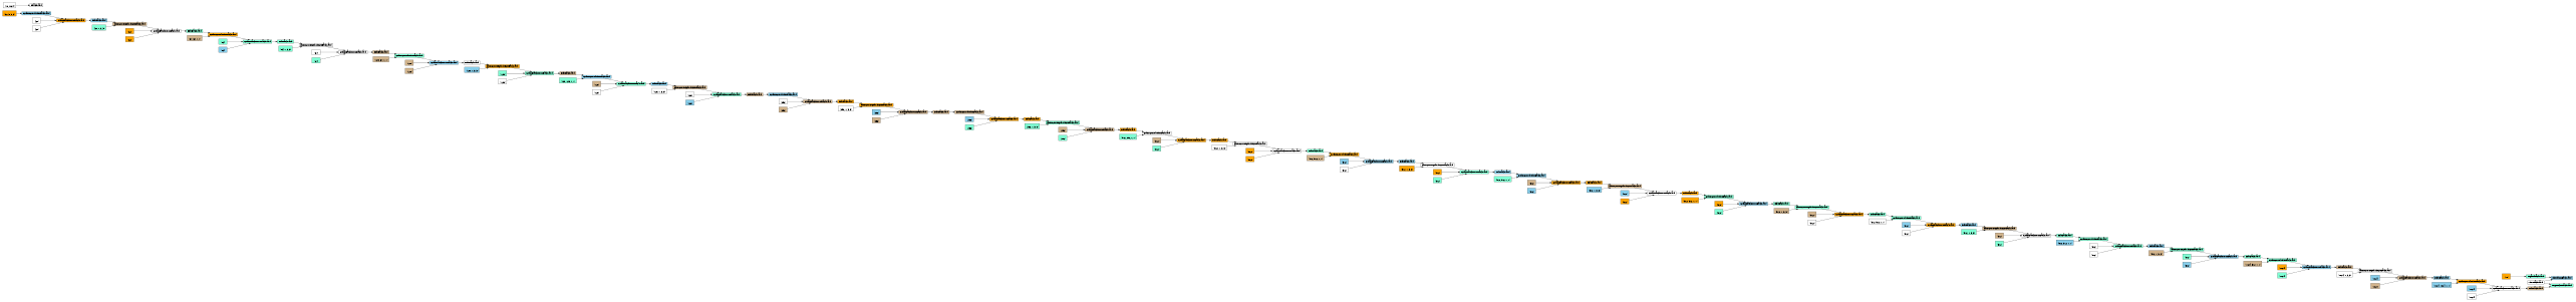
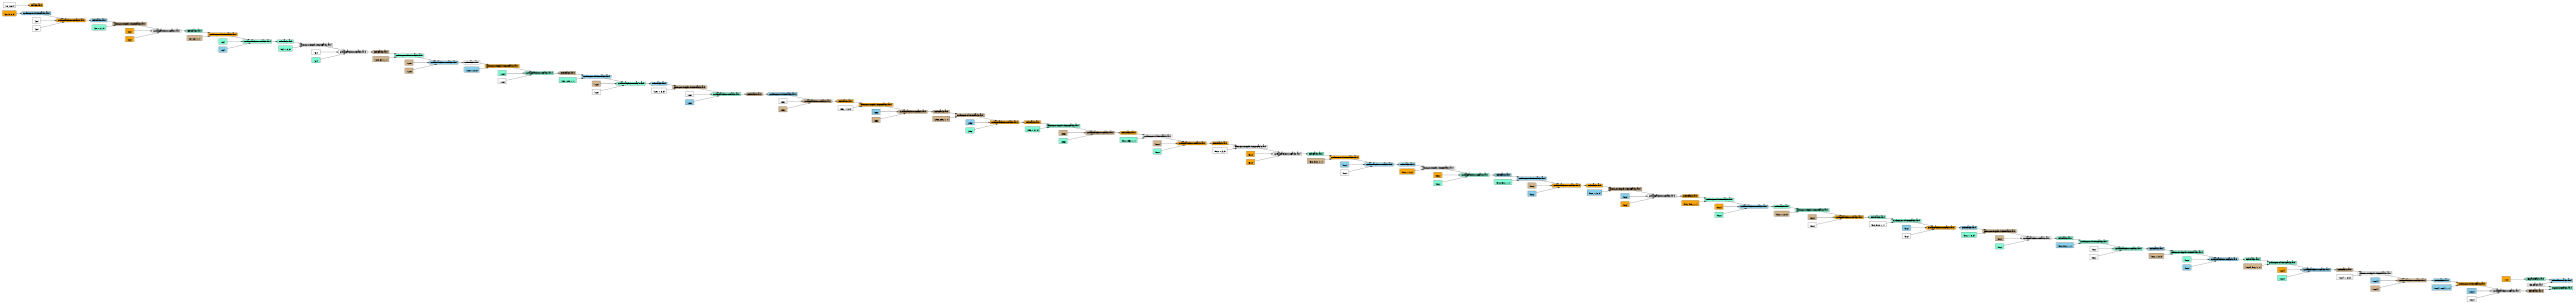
  digraph {
    rankdir=LR
    node [align=left fillcolor=aquamarine fontsize=12 ranksep=0.1 shape=box style=filled]
    n1 [fillcolor=skyblue height=0.2 label=ThAddmmBackward]
    n2 [height=0.2 label=ExpandBackward]
    n3 [fillcolor=orange height=0.2 label="\n (10)"]
    n4 [fillcolor=white height=0.2 label=ViewBackward]
    n5 [height=0.2 label=AvgPool2DBackward]
    n6 [fillcolor=tan height=0.2 label=ReluBackward]
    n7 [fillcolor=white height=0.2 label=CudnnBatchNormBackward]
    n8 [fillcolor=orange height=0.2 label=CudnnConvolutionBackward]
    n9 [fillcolor=skyblue height=0.2 label=ReluBackward]
    n10 [fillcolor=tan height=0.2 label=CudnnBatchNormBackward]
    n11 [fillcolor=white height=0.2 label=ThnnConvDepthwise2DBackward]
    n12 [fillcolor=tan height=0.2 label=ReluBackward]
    n13 [fillcolor=skyblue height=0.2 label=CudnnBatchNormBackward]
    n14 [height=0.2 label=CudnnConvolutionBackward]
    n15 [height=0.2 label=ReluBackward]
    n16 [fillcolor=skyblue height=0.2 label=CudnnBatchNormBackward]
    n17 [height=0.2 label=ThnnConvDepthwise2DBackward]
    n18 [fillcolor=skyblue height=0.2 label=ReluBackward]
    n19 [height=0.2 label=CudnnBatchNormBackward]
    n20 [height=0.2 label=CudnnConvolutionBackward]
    n21 [height=0.2 label=ReluBackward]
    n22 [fillcolor=white height=0.2 label=CudnnBatchNormBackward]
    n23 [fillcolor=tan height=0.2 label=ThnnConvDepthwise2DBackward]
    n24 [fillcolor=skyblue height=0.2 label=ReluBackward]
    n25 [fillcolor=orange height=0.2 label=CudnnBatchNormBackward]
    n26 [height=0.2 label=CudnnConvolutionBackward]
    n27 [height=0.2 label=ReluBackward]
    n28 [fillcolor=orange height=0.2 label=CudnnBatchNormBackward]
    n29 [height=0.2 label=ThnnConvDepthwise2DBackward]
    n30 [height=0.2 label=ReluBackward]
    n31 [fillcolor=skyblue height=0.2 label=CudnnBatchNormBackward]
    n32 [height=0.2 label=CudnnConvolutionBackward]
    n33 [fillcolor=orange height=0.2 label=ReluBackward]
    n34 [fillcolor=white height=0.2 label=CudnnBatchNormBackward]
    n35 [fillcolor=tan height=0.2 label=ThnnConvDepthwise2DBackward]
    n36 [fillcolor=orange height=0.2 label=ReluBackward]
    n37 [fillcolor=orange height=0.2 label=CudnnBatchNormBackward]
    n38 [fillcolor=skyblue height=0.2 label=CudnnConvolutionBackward]
    n39 [fillcolor=skyblue height=0.2 label=ReluBackward]
    n40 [height=0.2 label=CudnnBatchNormBackward]
    n41 [fillcolor=white height=0.2 label=ThnnConvDepthwise2DBackward]
    n42 [fillcolor=skyblue height=0.2 label=ReluBackward]
    n43 [fillcolor=skyblue height=0.2 label=CudnnBatchNormBackward]
    n44 [fillcolor=orange height=0.2 label=CudnnConvolutionBackward]
    n45 [height=0.2 label=ReluBackward]
    n46 [fillcolor=white height=0.2 label=CudnnBatchNormBackward]
    n47 [fillcolor=white height=0.2 label=ThnnConvDepthwise2DBackward]
    n48 [fillcolor=orange height=0.2 label=ReluBackward]
    n49 [fillcolor=orange height=0.2 label=CudnnBatchNormBackward]
    n50 [fillcolor=white height=0.2 label=CudnnConvolutionBackward]
    n51 [fillcolor=orange height=0.2 label=ReluBackward]
    n52 [fillcolor=tan height=0.2 label=CudnnBatchNormBackward]
    n53 [height=0.2 label=ThnnConvDepthwise2DBackward]
    n54 [fillcolor=orange height=0.2 label=ReluBackward]
    n55 [fillcolor=orange height=0.2 label=CudnnBatchNormBackward]
    n56 [fillcolor=tan height=0.2 label=CudnnConvolutionBackward]
    n57 [fillcolor=tan height=0.2 label=ReluBackward]
    n58 [fillcolor=tan height=0.2 label=CudnnBatchNormBackward]
    n59 [fillcolor=orange height=0.2 label=ThnnConvDepthwise2DBackward]
    n60 [fillcolor=orange height=0.2 label=ReluBackward]
    n61 [fillcolor=tan height=0.2 label=CudnnBatchNormBackward]
    n62 [fillcolor=skyblue height=0.2 label=CudnnConvolutionBackward]
    n63 [fillcolor=tan height=0.2 label=ReluBackward]
    n64 [height=0.2 label=CudnnBatchNormBackward]
    n65 [fillcolor=tan height=0.2 label=ThnnConvDepthwise2DBackward]
    n66 [fillcolor=skyblue height=0.2 label=ReluBackward]
    n67 [height=0.2 label=CudnnBatchNormBackward]
    n68 [fillcolor=skyblue height=0.2 label=CudnnConvolutionBackward]
    n69 [fillcolor=tan height=0.2 label=ReluBackward]
    n70 [height=0.2 label=CudnnBatchNormBackward]
    n71 [fillcolor=orange height=0.2 label=ThnnConvDepthwise2DBackward]
    n72 [fillcolor=white height=0.2 label=ReluBackward]
    n73 [fillcolor=skyblue height=0.2 label=CudnnBatchNormBackward]
    n74 [height=0.2 label=CudnnConvolutionBackward]
    n75 [fillcolor=tan height=0.2 label=ReluBackward]
    n76 [fillcolor=white height=0.2 label=CudnnBatchNormBackward]
    n77 [fillcolor=white height=0.2 label=ThnnConvDepthwise2DBackward]
    n78 [height=0.2 label=ReluBackward]
    n79 [height=0.2 label=CudnnBatchNormBackward]
    n80 [fillcolor=orange height=0.2 label=CudnnConvolutionBackward]
    n81 [height=0.2 label=ReluBackward]
    n82 [fillcolor=white height=0.2 label=CudnnBatchNormBackward]
    n83 [fillcolor=tan height=0.2 label=ThnnConvDepthwise2DBackward]
    n84 [fillcolor=skyblue height=0.2 label=ReluBackward]
    n85 [fillcolor=orange height=0.2 label=CudnnBatchNormBackward]
    n86 [fillcolor=skyblue height=0.2 label=CudnnConvolutionBackward]
    n87 [fillcolor=orange height=0.2 label="\n (32, 3, 3, 3)"]
    n88 [fillcolor=white height=0.2 label="\n (32)"]
    n89 [fillcolor=white height=0.2 label="\n (32)"]
    n90 [height=0.2 label="\n (32, 1, 3, 3)"]
    n91 [fillcolor=orange height=0.2 label="\n (32)"]
    n92 [fillcolor=orange height=0.2 label="\n (32)"]
    n93 [fillcolor=tan height=0.2 label="\n (64, 32, 1, 1)"]
    n94 [height=0.2 label="\n (64)"]
    n95 [fillcolor=skyblue height=0.2 label="\n (64)"]
    n96 [height=0.2 label="\n (64, 1, 3, 3)"]
    n97 [fillcolor=white height=0.2 label="\n (64)"]
    n98 [height=0.2 label="\n (64)"]
    n99 [fillcolor=tan height=0.2 label="\n (128, 64, 1, 1)"]
    n100 [fillcolor=tan height=0.2 label="\n (128)"]
    n101 [fillcolor=tan height=0.2 label="\n (128)"]
    n102 [fillcolor=skyblue height=0.2 label="\n (128, 1, 3, 3)"]
    n103 [height=0.2 label="\n (128)"]
    n104 [fillcolor=white height=0.2 label="\n (128)"]
    n105 [height=0.2 label="\n (128, 128, 1, 1)"]
    n106 [fillcolor=tan height=0.2 label="\n (128)"]
    n107 [fillcolor=white height=0.2 label="\n (128)"]
    n108 [fillcolor=white height=0.2 label="\n (128, 1, 3, 3)"]
    n109 [fillcolor=white height=0.2 label="\n (128)"]
    n110 [fillcolor=skyblue height=0.2 label="\n (128)"]
    n111 [fillcolor=white height=0.2 label="\n (256)"]
    n112 [fillcolor=tan height=0.2 label="\n (256)"]
    n113 [fillcolor=white height=0.2 label="\n (256, 1, 3, 3)"]
    n114 [fillcolor=skyblue height=0.2 label="\n (256)"]
    n115 [fillcolor=tan height=0.2 label="\n (256)"]
+   n116 [fillcolor=tan height=0.2 label="\n (256, 256, 1, 1)"]
    n117 [fillcolor=skyblue height=0.2 label="\n (256)"]
    n118 [height=0.2 label="\n (256)"]
    n119 [height=0.2 label="\n (256, 1, 3, 3)"]
    n120 [fillcolor=tan height=0.2 label="\n (256)"]
    n121 [height=0.2 label="\n (256)"]
    n122 [height=0.2 label="\n (512, 256, 1, 1)"]
    n123 [fillcolor=tan height=0.2 label="\n (512)"]
    n124 [height=0.2 label="\n (512)"]
    n125 [fillcolor=white height=0.2 label="\n (512, 1, 3, 3)"]
    n126 [fillcolor=orange height=0.2 label="\n (512)"]
    n127 [fillcolor=orange height=0.2 label="\n (512)"]
    n128 [fillcolor=tan height=0.2 label="\n (512, 512, 1, 1)"]
    n129 [fillcolor=skyblue height=0.2 label="\n (512)"]
    n130 [fillcolor=white height=0.2 label="\n (512)"]
    n131 [fillcolor=orange height=0.2 label="\n (512, 1, 3, 3)"]
    n132 [fillcolor=orange height=0.2 label="\n (512)"]
    n133 [height=0.2 label="\n (512)"]
    n134 [height=0.2 label="\n (512, 512, 1, 1)"]
    n135 [fillcolor=tan height=0.2 label="\n (512)"]
    n136 [fillcolor=skyblue height=0.2 label="\n (512)"]
    n137 [fillcolor=skyblue height=0.2 label="\n (512, 1, 3, 3)"]
    n138 [fillcolor=skyblue height=0.2 label="\n (512)"]
    n139 [fillcolor=orange height=0.2 label="\n (512)"]
    n140 [fillcolor=orange height=0.2 label="\n (512, 512, 1, 1)"]
    n141 [fillcolor=orange height=0.2 label="\n (512)"]
    n142 [height=0.2 label="\n (512)"]
    n143 [fillcolor=tan height=0.2 label="\n (512, 1, 3, 3)"]
    n144 [fillcolor=tan height=0.2 label="\n (512)"]
    n145 [fillcolor=white height=0.2 label="\n (512)"]
    n146 [fillcolor=white height=0.2 label="\n (512, 512, 1, 1)"]
    n147 [fillcolor=skyblue height=0.2 label="\n (512)"]
    n148 [fillcolor=white height=0.2 label="\n (512)"]
    n149 [height=0.2 label="\n (512, 1, 3, 3)"]
    n150 [fillcolor=tan height=0.2 label="\n (512)"]
    n151 [height=0.2 label="\n (512)"]
    n152 [fillcolor=skyblue height=0.2 label="\n (512, 512, 1, 1)"]
    n153 [fillcolor=white height=0.2 label="\n (512)"]
    n154 [fillcolor=white height=0.2 label="\n (512)"]
    n155 [fillcolor=tan height=0.2 label="\n (512, 1, 3, 3)"]
    n156 [height=0.2 label="\n (512)"]
    n157 [fillcolor=skyblue height=0.2 label="\n (512)"]
    n158 [fillcolor=tan height=0.2 label="\n (1024, 512, 1, 1)"]
    n159 [fillcolor=orange height=0.2 label="\n (1024)"]
    n160 [height=0.2 label="\n (1024)"]
    n161 [fillcolor=white height=0.2 label="\n (1024, 1, 3, 3)"]
    n162 [fillcolor=skyblue height=0.2 label="\n (1024)"]
    n163 [fillcolor=tan height=0.2 label="\n (1024)"]
    n164 [fillcolor=skyblue height=0.2 label="\n (1024, 1024, 1, 1)"]
    n165 [fillcolor=skyblue height=0.2 label="\n (1024)"]
    n166 [fillcolor=white height=0.2 label="\n (1024)"]
-   n167 [fillcolor=white height=0.2 label=TBackward]
+   n167 [fillcolor=orange height=0.2 label=TBackward]
    n168 [fillcolor=white height=0.2 label="\n (10, 1024)"]
    n2 -> n1
    n3 -> n2
    n4 -> n1
    n4 -> n5
    n6 -> n5
    n7 -> n6
    n8 -> n7
    n9 -> n8
    n10 -> n9
    n11 -> n10
    n12 -> n11
    n13 -> n12
    n14 -> n13
    n15 -> n14
    n16 -> n15
    n17 -> n16
    n18 -> n17
    n19 -> n18
    n20 -> n19
    n21 -> n20
    n22 -> n21
    n23 -> n22
    n24 -> n23
    n25 -> n24
    n26 -> n25
    n27 -> n26
    n28 -> n27
    n29 -> n28
    n30 -> n29
    n31 -> n30
    n32 -> n31
    n33 -> n32
    n34 -> n33
    n35 -> n34
    n36 -> n35
    n37 -> n36
    n38 -> n37
    n39 -> n38
    n40 -> n39
    n41 -> n40
    n42 -> n41
    n43 -> n42
    n44 -> n43
    n45 -> n44
    n46 -> n45
    n47 -> n46
    n48 -> n47
    n49 -> n48
    n50 -> n49
    n51 -> n50
    n52 -> n51
    n53 -> n52
    n54 -> n53
    n55 -> n54
    n56 -> n55
    n57 -> n56
    n58 -> n57
    n59 -> n58
    n60 -> n59
    n61 -> n60
    n62 -> n61
    n63 -> n62
    n64 -> n63
    n65 -> n64
    n66 -> n65
    n67 -> n66
    n68 -> n67
    n69 -> n68
    n70 -> n69
    n71 -> n70
    n72 -> n71
    n73 -> n72
    n74 -> n73
    n75 -> n74
    n76 -> n75
    n77 -> n76
    n78 -> n77
    n79 -> n78
    n80 -> n79
    n81 -> n80
    n82 -> n81
    n83 -> n82
    n84 -> n83
    n85 -> n84
    n86 -> n85
    n87 -> n86
    n88 -> n85
    n89 -> n85
    n90 -> n83
    n91 -> n82
    n92 -> n82
    n93 -> n80
    n94 -> n79
    n95 -> n79
    n96 -> n77
    n97 -> n76
    n98 -> n76
    n99 -> n74
    n100 -> n73
    n101 -> n73
    n102 -> n71
    n103 -> n70
    n104 -> n70
    n105 -> n68
    n106 -> n67
    n107 -> n67
    n108 -> n65
    n109 -> n64
    n110 -> n64
    n111 -> n61
    n112 -> n61
    n113 -> n59
    n114 -> n58
    n115 -> n58
+   n116 -> n56
    n117 -> n55
    n118 -> n55
    n119 -> n53
    n120 -> n52
    n121 -> n52
    n122 -> n50
    n123 -> n49
    n124 -> n49
    n125 -> n47
    n126 -> n46
    n127 -> n46
    n128 -> n44
    n129 -> n43
    n130 -> n43
    n131 -> n41
    n132 -> n40
    n133 -> n40
    n134 -> n38
    n135 -> n37
    n136 -> n37
    n137 -> n35
    n138 -> n34
    n139 -> n34
    n140 -> n32
    n141 -> n31
    n142 -> n31
    n143 -> n29
    n144 -> n28
    n145 -> n28
    n146 -> n26
    n147 -> n25
    n148 -> n25
    n149 -> n23
    n150 -> n22
    n151 -> n22
    n152 -> n20
    n153 -> n19
    n154 -> n19
    n155 -> n17
    n156 -> n16
    n157 -> n16
    n158 -> n14
    n159 -> n13
    n160 -> n13
    n161 -> n11
    n162 -> n10
    n163 -> n10
    n164 -> n8
    n165 -> n7
    n166 -> n7
    n168 -> n167
  }
